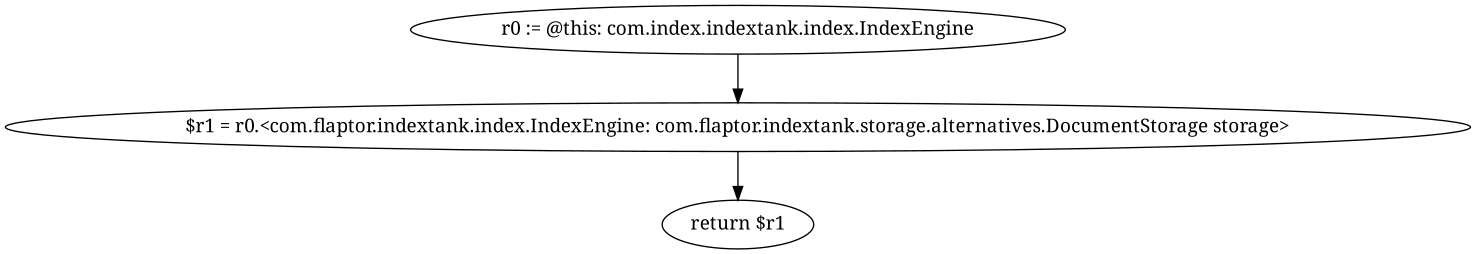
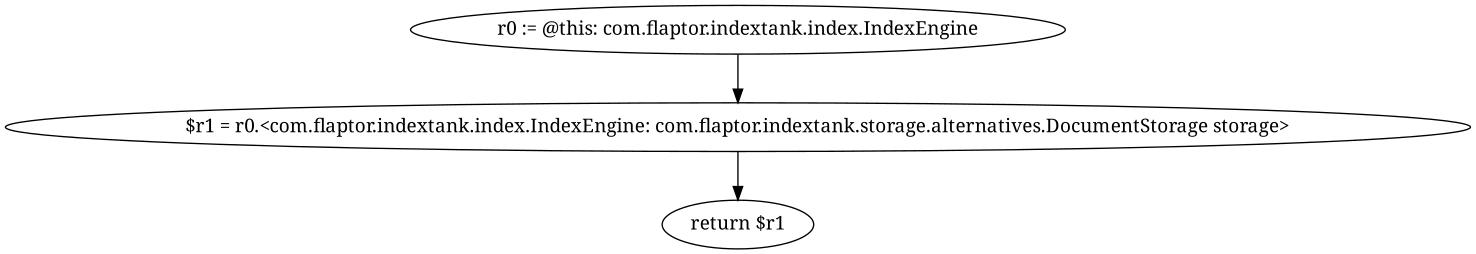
  digraph {
    fontname="Noto Serif"
    node [fontname="Noto Serif"]
    edge [fontname="Noto Serif"]
-   "r0 := @this: com.flaptor.indextank.index.IndexEngine" [label="r0 := @this: com.index.indextank.index.IndexEngine"]
+   "r0 := @this: com.flaptor.indextank.index.IndexEngine"
    "$r1 = r0.<com.flaptor.indextank.index.IndexEngine: com.flaptor.indextank.storage.alternatives.DocumentStorage storage>"
    "return $r1"
    "r0 := @this: com.flaptor.indextank.index.IndexEngine" -> "$r1 = r0.<com.flaptor.indextank.index.IndexEngine: com.flaptor.indextank.storage.alternatives.DocumentStorage storage>"
    "$r1 = r0.<com.flaptor.indextank.index.IndexEngine: com.flaptor.indextank.storage.alternatives.DocumentStorage storage>" -> "return $r1"
  }
